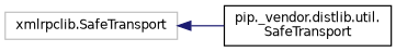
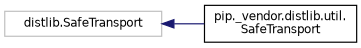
  digraph {
    rankdir=LR
    node [fillcolor=white fontname=Helvetica fontsize=10 shape=record style=filled]
-   n1 [color=grey75 height=0.2 label="xmlrpclib.SafeTransport" width=0.4]
+   n1 [color=grey75 height=0.2 label="distlib.SafeTransport" width=0.4]
    n2 [color=black height=0.2 label="pip._vendor.distlib.util.\lSafeTransport" width=0.4]
    n1 -> n2 [color=midnightblue dir=back fontname=Helvetica fontsize=10 labelfontname=Helvetica labelfontsize=10 style=solid]
  }
